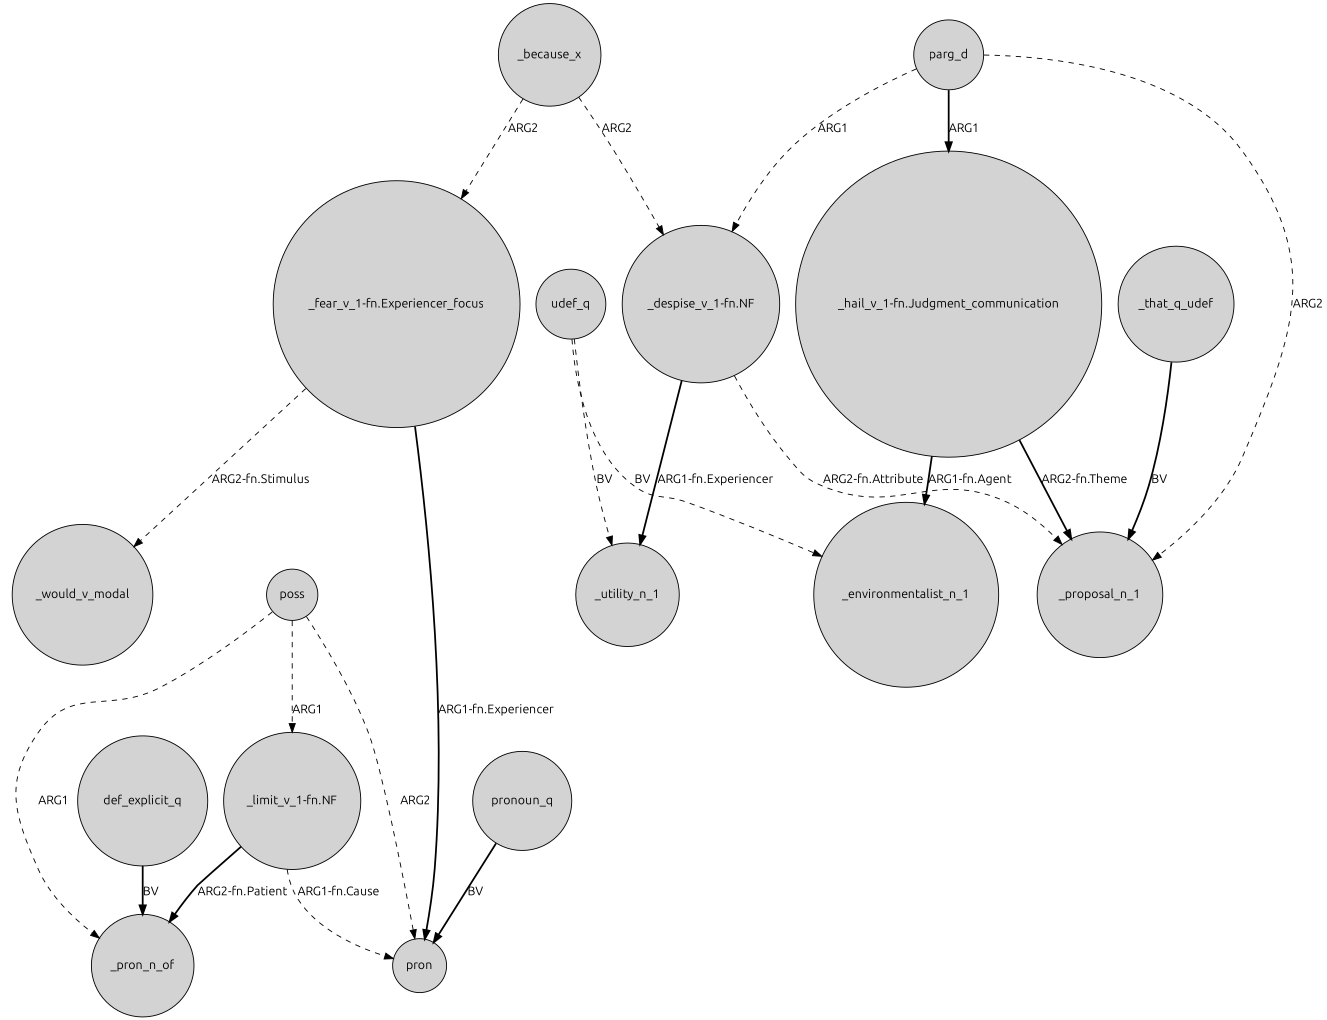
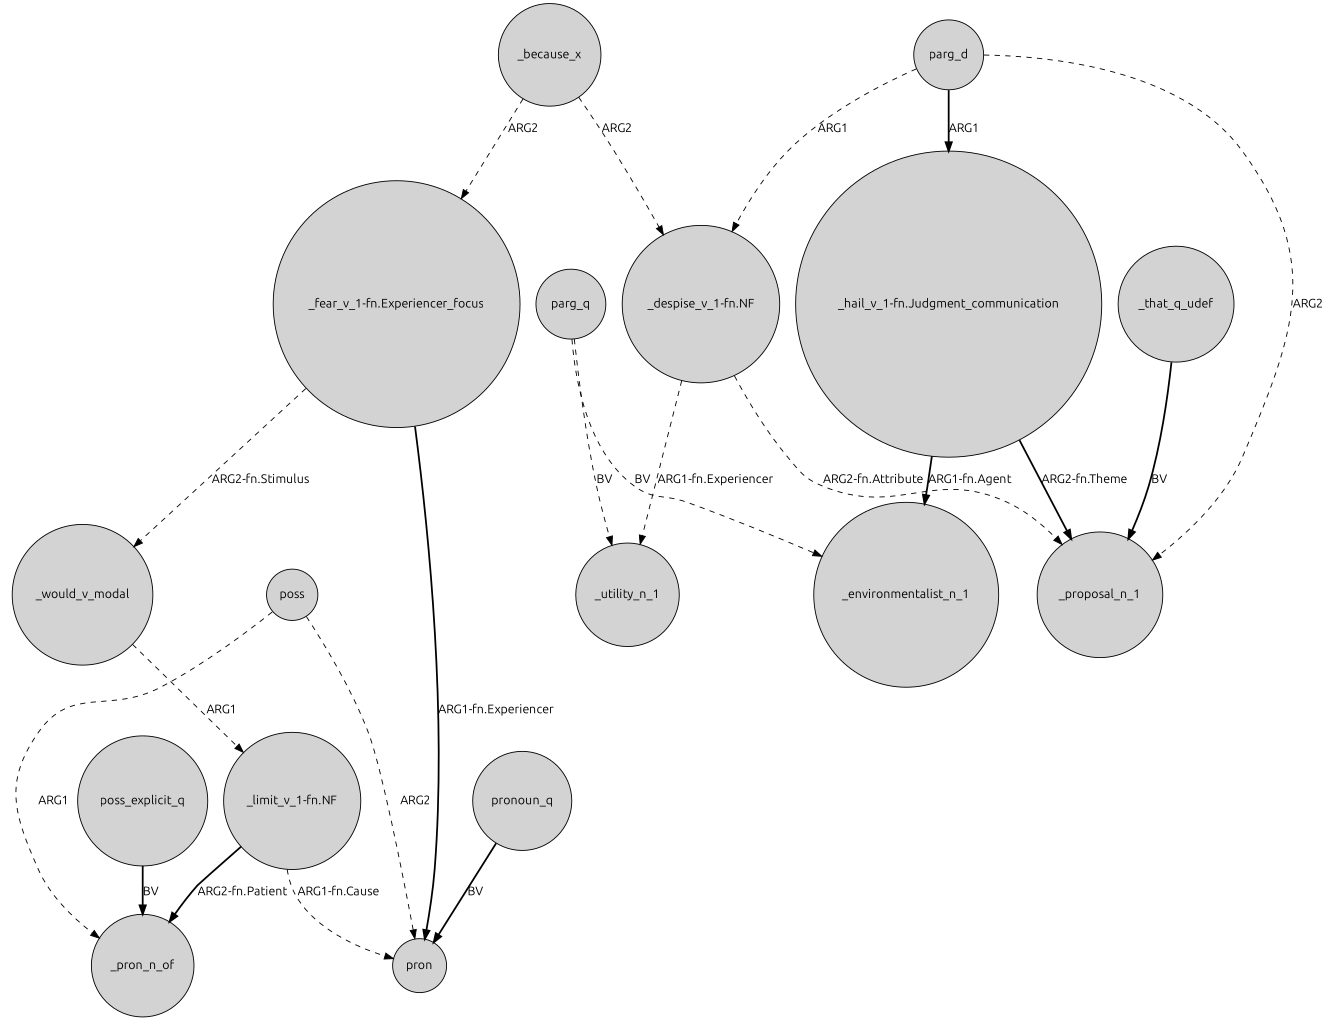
  digraph {
    fontname=Ubuntu
    node [fontname=Ubuntu shape=circle style=filled]
    edge [fontname=Ubuntu style=dashed]
    _because_x
    "_despise_v_1-fn.NF"
    "_fear_v_1-fn.Experiencer_focus"
    _utility_n_1
    _proposal_n_1
    pron
    _would_v_modal
    parg_d
    "_hail_v_1-fn.Judgment_communication"
    _environmentalist_n_1
    poss
    n12 [label=_pron_n_of]
    "_limit_v_1-fn.NF"
-   udef_q
+   udef_q [label=parg_q]
    pronoun_q
    n16 [label=_that_q_udef]
-   def_explicit_q
+   def_explicit_q [label=poss_explicit_q]
    _because_x -> "_despise_v_1-fn.NF" [label=ARG2]
    _because_x -> "_fear_v_1-fn.Experiencer_focus" [label=ARG2]
-   "_despise_v_1-fn.NF" -> _utility_n_1 [label="ARG1-fn.Experiencer" style=bold]
+   "_despise_v_1-fn.NF" -> _utility_n_1 [label="ARG1-fn.Experiencer"]
    "_despise_v_1-fn.NF" -> _proposal_n_1 [label="ARG2-fn.Attribute"]
    "_fear_v_1-fn.Experiencer_focus" -> pron [label="ARG1-fn.Experiencer" style=bold]
    "_fear_v_1-fn.Experiencer_focus" -> _would_v_modal [label="ARG2-fn.Stimulus"]
-   poss -> "_limit_v_1-fn.NF" [label=ARG1]
+   _would_v_modal -> "_limit_v_1-fn.NF" [label=ARG1]
    parg_d -> "_despise_v_1-fn.NF" [label=ARG1]
    parg_d -> _proposal_n_1 [label=ARG2]
    parg_d -> "_hail_v_1-fn.Judgment_communication" [label=ARG1 style=bold]
    "_hail_v_1-fn.Judgment_communication" -> _proposal_n_1 [label="ARG2-fn.Theme" style=bold]
    "_hail_v_1-fn.Judgment_communication" -> _environmentalist_n_1 [label="ARG1-fn.Agent" style=bold]
    poss -> pron [label=ARG2]
    poss -> n12 [label=ARG1]
    "_limit_v_1-fn.NF" -> pron [label="ARG1-fn.Cause"]
    "_limit_v_1-fn.NF" -> n12 [label="ARG2-fn.Patient" style=bold]
    udef_q -> _utility_n_1 [label=BV]
    udef_q -> _environmentalist_n_1 [label=BV]
    pronoun_q -> pron [label=BV style=bold]
    n16 -> _proposal_n_1 [label=BV style=bold]
    def_explicit_q -> n12 [label=BV style=bold]
  }
